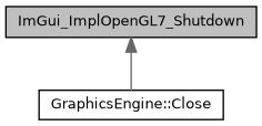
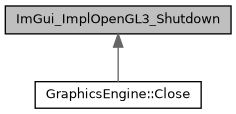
  digraph {
    rankdir=TB
    fontname="DejaVu Sans"
    node [color=black fontname="DejaVu Sans" fontsize=10 shape=record style=filled]
-   n1 [fillcolor=grey75 fontcolor=black height=0.2 label=ImGui_ImplOpenGL7_Shutdown width=0.4]
+   n1 [fillcolor=grey75 fontcolor=black height=0.2 label=ImGui_ImplOpenGL3_Shutdown width=0.4]
    n2 [fillcolor=white height=0.2 label="GraphicsEngine::Close" width=0.4]
    n1 -> n2 [color=gray40 dir=back fontname="DejaVu Sans" fontsize=10 labelfontname=Helvetica labelfontsize=10 style=solid]
  }
